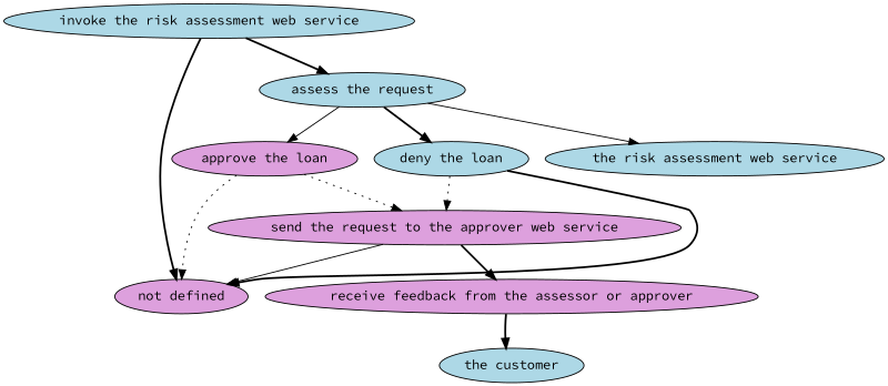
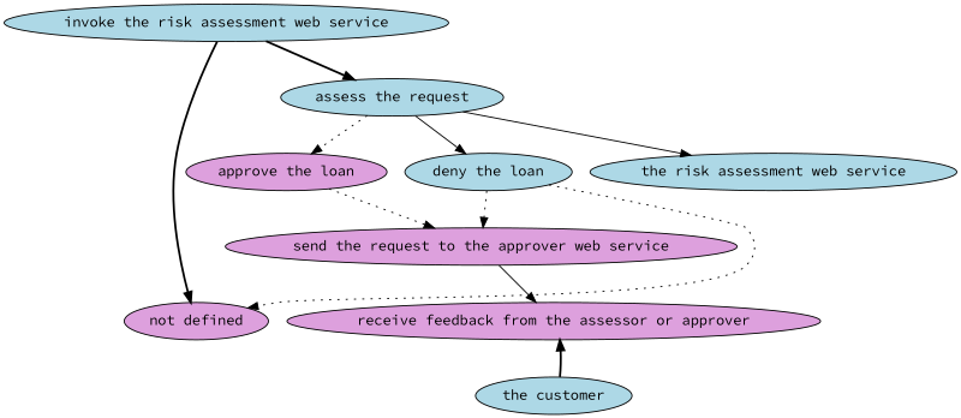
  strict digraph {
    fontname="Source Code Pro"
    node [fillcolor=lightblue fontname="Source Code Pro" style=filled]
    edge [attrs="{'type': 'actor performer', 'label': 'actor performer'}" fontname="Source Code Pro" style=bold]
    "invoke the risk assessment web service" [attrs="{'type': 'Activity', 'label': 'invoke the risk assessment web service'}"]
    "not defined" [attrs="{'type': 'Actor', 'label': 'not defined'}" fillcolor=plum]
    "assess the request" [attrs="{'type': 'Activity', 'label': 'assess the request'}"]
    "approve the loan" [attrs="{'type': 'Activity', 'label': 'approve the loan'}" fillcolor=plum]
    "deny the loan" [attrs="{'type': 'Activity', 'label': 'deny the loan'}"]
    "the risk assessment web service" [attrs="{'type': 'Actor', 'label': 'the risk assessment web service'}"]
    "send the request to the approver web service" [attrs="{'type': 'Activity', 'label': 'send the request to the approver web service'}" fillcolor=plum]
    "receive feedback from the assessor or approver" [attrs="{'type': 'Activity', 'label': 'receive feedback from the assessor or approver'}" fillcolor=plum]
    "the customer" [attrs="{'type': 'Actor', 'label': 'the customer'}"]
    "invoke the risk assessment web service" -> "not defined"
    "invoke the risk assessment web service" -> "assess the request" [attrs="{'type': 'flow', 'label': 'flow'}"]
-   "assess the request" -> "approve the loan" [attrs="{'type': 'flow', 'label': 'flow'}" style=solid]
-   "assess the request" -> "deny the loan" [attrs="{'type': 'flow', 'label': 'flow'}"]
+   "assess the request" -> "approve the loan" [attrs="{'type': 'flow', 'label': 'flow'}" style=dotted]
+   "assess the request" -> "deny the loan" [attrs="{'type': 'flow', 'label': 'flow'}" style=solid]
    "assess the request" -> "the risk assessment web service" [style=solid]
-   "approve the loan" -> "not defined" [style=dotted]
    "approve the loan" -> "send the request to the approver web service" [attrs="{'type': 'flow', 'label': 'flow'}" style=dotted]
-   "deny the loan" -> "not defined"
+   "deny the loan" -> "not defined" [style=dotted]
    "deny the loan" -> "send the request to the approver web service" [attrs="{'type': 'flow', 'label': 'flow'}" style=dotted]
-   "send the request to the approver web service" -> "not defined" [style=solid]
-   "send the request to the approver web service" -> "receive feedback from the assessor or approver" [attrs="{'type': 'flow', 'label': 'flow'}"]
-   "receive feedback from the assessor or approver" -> "the customer"
+   "send the request to the approver web service" -> "receive feedback from the assessor or approver" [attrs="{'type': 'flow', 'label': 'flow'}" style=solid]
+   "the customer" -> "receive feedback from the assessor or approver"
  }
